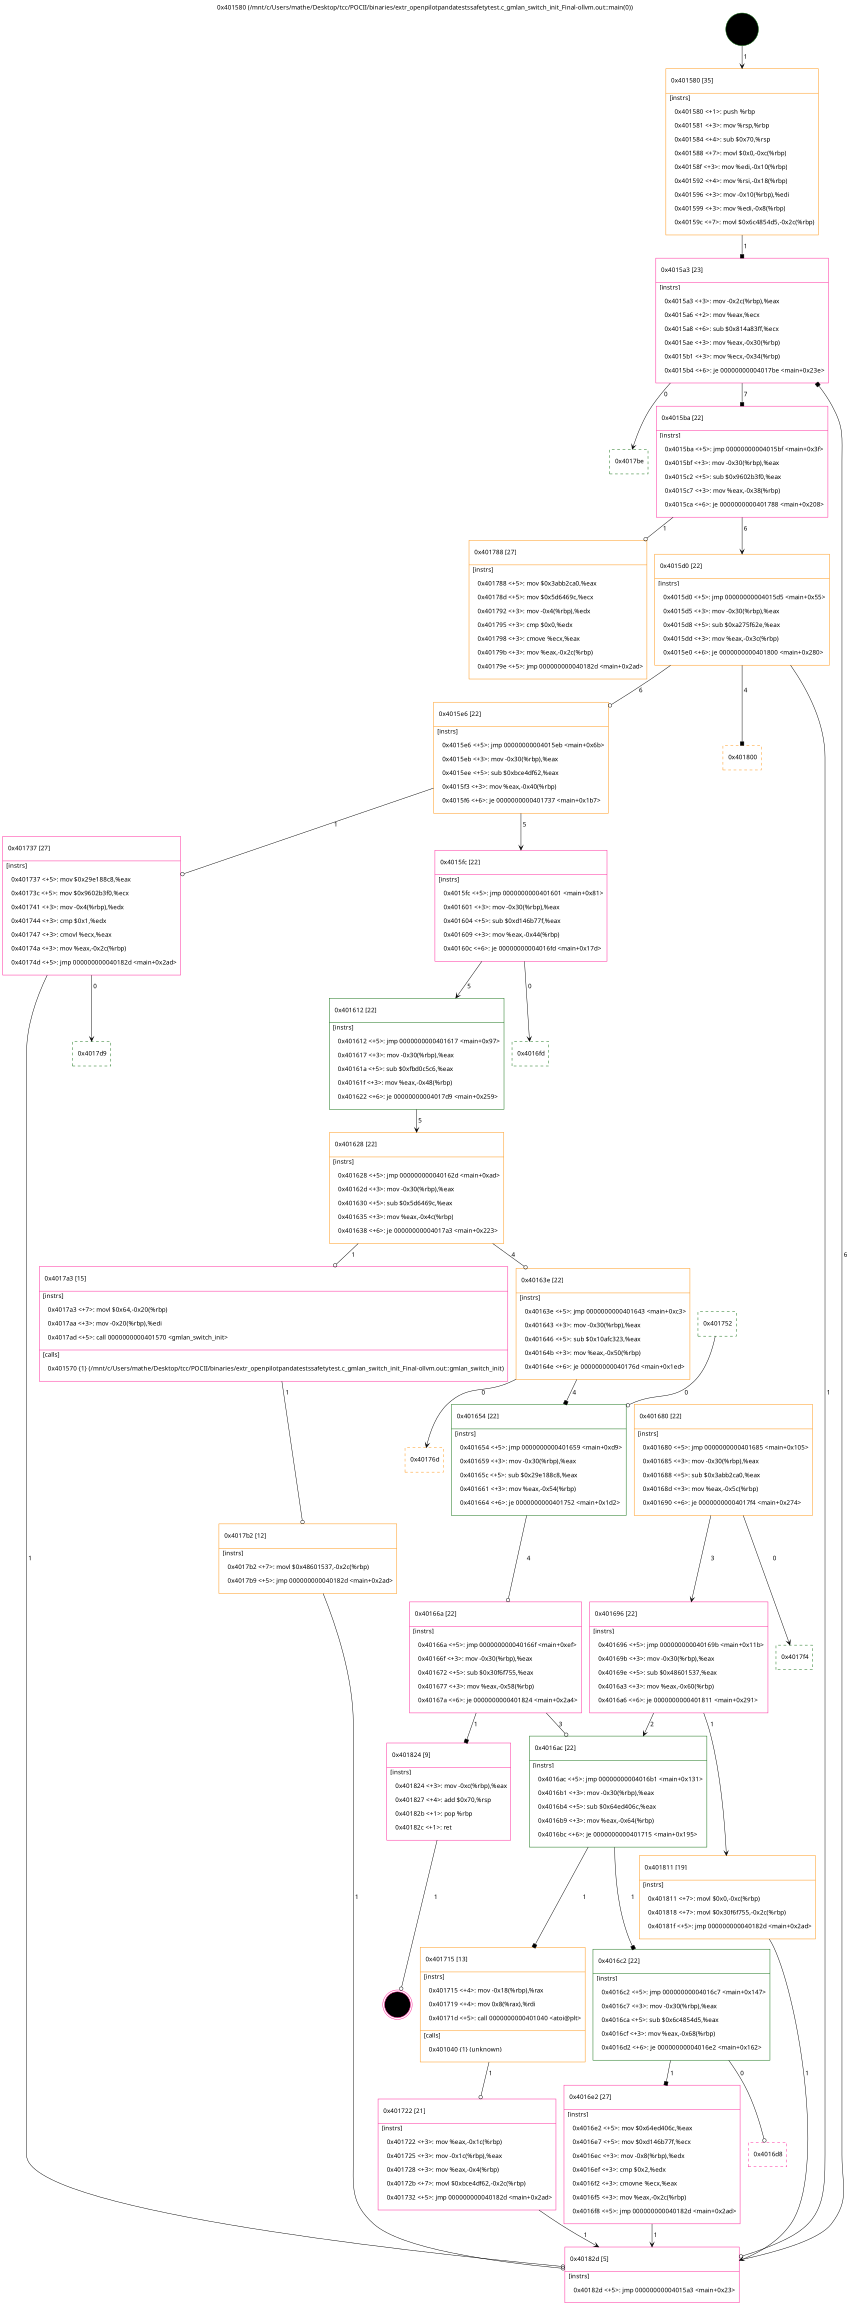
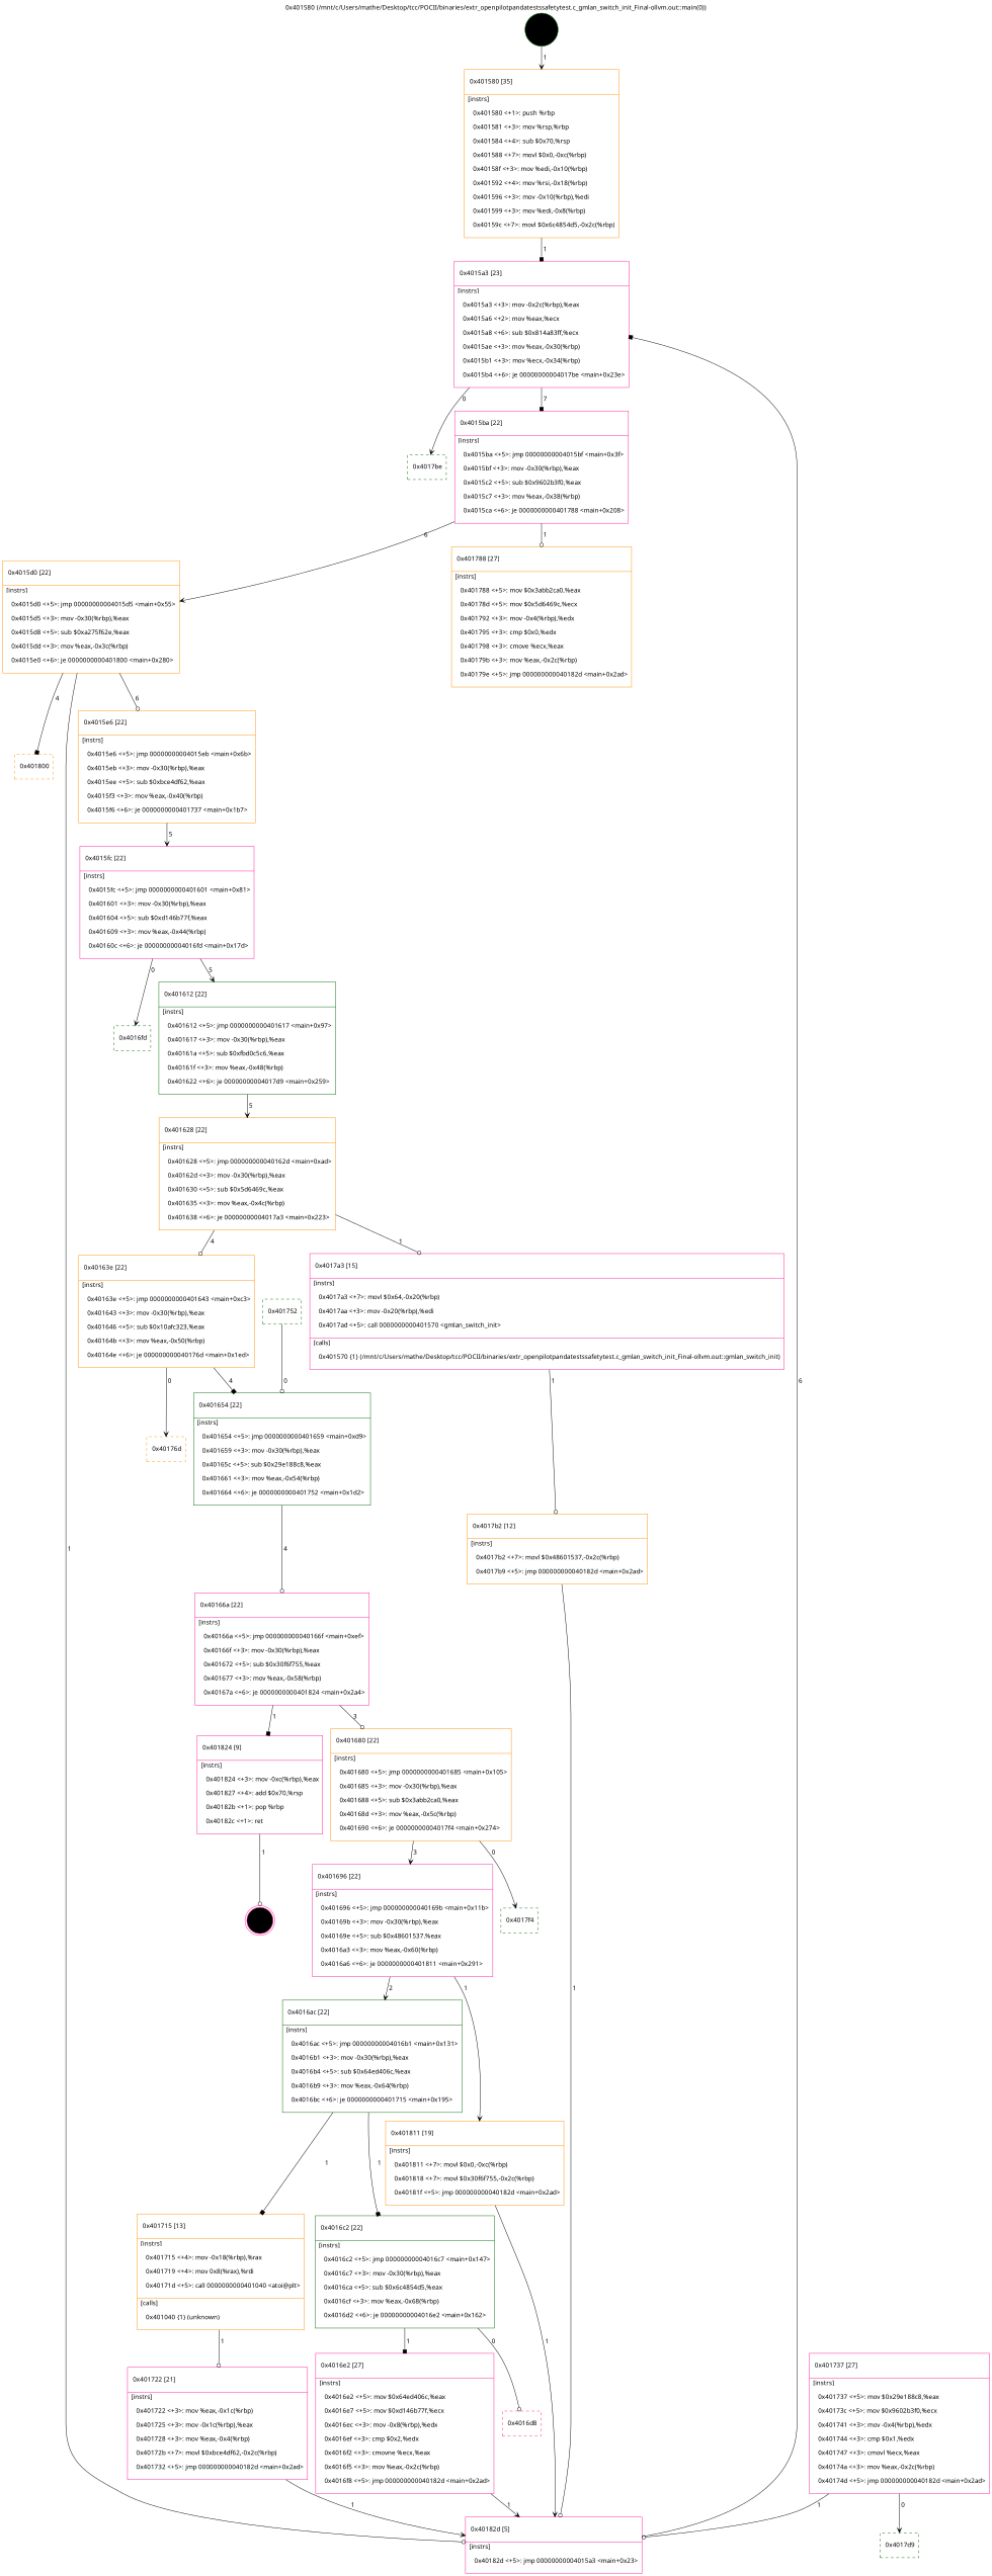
  digraph {
    fontname="Noto Sans"
    label="0x401580 (/mnt/c/Users/mathe/Desktop/tcc/POCII/binaries/extr_openpilotpandatestssafetytest.c_gmlan_switch_init_Final-ollvm.out::main(0))"
    labelloc=t
    node [color=deeppink fontname="Noto Sans" shape=record]
    edge [arrowhead=vee fontname="Noto Sans"]
    Entry [color=darkgreen fillcolor=black height=0.3 shape=circle style=filled width=0.3]
    n2 [color=darkorange label="{\n     0x401580 [35]\l\n     | [instrs]\l\n     &nbsp;&nbsp;0x401580 \<+1\>: push %rbp\l\n     &nbsp;&nbsp;0x401581 \<+3\>: mov %rsp,%rbp\l\n     &nbsp;&nbsp;0x401584 \<+4\>: sub $0x70,%rsp\l\n     &nbsp;&nbsp;0x401588 \<+7\>: movl $0x0,-0xc(%rbp)\l\n     &nbsp;&nbsp;0x40158f \<+3\>: mov %edi,-0x10(%rbp)\l\n     &nbsp;&nbsp;0x401592 \<+4\>: mov %rsi,-0x18(%rbp)\l\n     &nbsp;&nbsp;0x401596 \<+3\>: mov -0x10(%rbp),%edi\l\n     &nbsp;&nbsp;0x401599 \<+3\>: mov %edi,-0x8(%rbp)\l\n     &nbsp;&nbsp;0x40159c \<+7\>: movl $0x6c4854d5,-0x2c(%rbp)\l\n  }"]
    n3 [label="{\n     0x4015a3 [23]\l\n     | [instrs]\l\n     &nbsp;&nbsp;0x4015a3 \<+3\>: mov -0x2c(%rbp),%eax\l\n     &nbsp;&nbsp;0x4015a6 \<+2\>: mov %eax,%ecx\l\n     &nbsp;&nbsp;0x4015a8 \<+6\>: sub $0x814a83ff,%ecx\l\n     &nbsp;&nbsp;0x4015ae \<+3\>: mov %eax,-0x30(%rbp)\l\n     &nbsp;&nbsp;0x4015b1 \<+3\>: mov %ecx,-0x34(%rbp)\l\n     &nbsp;&nbsp;0x4015b4 \<+6\>: je 00000000004017be \<main+0x23e\>\l\n  }"]
    n4 [color=darkgreen label="{\n     0x4017be\l\n  }" style=dashed]
    n5 [label="{\n     0x4015ba [22]\l\n     | [instrs]\l\n     &nbsp;&nbsp;0x4015ba \<+5\>: jmp 00000000004015bf \<main+0x3f\>\l\n     &nbsp;&nbsp;0x4015bf \<+3\>: mov -0x30(%rbp),%eax\l\n     &nbsp;&nbsp;0x4015c2 \<+5\>: sub $0x9602b3f0,%eax\l\n     &nbsp;&nbsp;0x4015c7 \<+3\>: mov %eax,-0x38(%rbp)\l\n     &nbsp;&nbsp;0x4015ca \<+6\>: je 0000000000401788 \<main+0x208\>\l\n  }"]
    n6 [color=darkorange label="{\n     0x401788 [27]\l\n     | [instrs]\l\n     &nbsp;&nbsp;0x401788 \<+5\>: mov $0x3abb2ca0,%eax\l\n     &nbsp;&nbsp;0x40178d \<+5\>: mov $0x5d6469c,%ecx\l\n     &nbsp;&nbsp;0x401792 \<+3\>: mov -0x4(%rbp),%edx\l\n     &nbsp;&nbsp;0x401795 \<+3\>: cmp $0x0,%edx\l\n     &nbsp;&nbsp;0x401798 \<+3\>: cmove %ecx,%eax\l\n     &nbsp;&nbsp;0x40179b \<+3\>: mov %eax,-0x2c(%rbp)\l\n     &nbsp;&nbsp;0x40179e \<+5\>: jmp 000000000040182d \<main+0x2ad\>\l\n  }"]
    n7 [color=darkorange label="{\n     0x4015d0 [22]\l\n     | [instrs]\l\n     &nbsp;&nbsp;0x4015d0 \<+5\>: jmp 00000000004015d5 \<main+0x55\>\l\n     &nbsp;&nbsp;0x4015d5 \<+3\>: mov -0x30(%rbp),%eax\l\n     &nbsp;&nbsp;0x4015d8 \<+5\>: sub $0xa275f62e,%eax\l\n     &nbsp;&nbsp;0x4015dd \<+3\>: mov %eax,-0x3c(%rbp)\l\n     &nbsp;&nbsp;0x4015e0 \<+6\>: je 0000000000401800 \<main+0x280\>\l\n  }"]
    n8 [label="{\n     0x40182d [5]\l\n     | [instrs]\l\n     &nbsp;&nbsp;0x40182d \<+5\>: jmp 00000000004015a3 \<main+0x23\>\l\n  }"]
    n9 [color=darkorange label="{\n     0x401800\l\n  }" style=dashed]
    n10 [color=darkorange label="{\n     0x4015e6 [22]\l\n     | [instrs]\l\n     &nbsp;&nbsp;0x4015e6 \<+5\>: jmp 00000000004015eb \<main+0x6b\>\l\n     &nbsp;&nbsp;0x4015eb \<+3\>: mov -0x30(%rbp),%eax\l\n     &nbsp;&nbsp;0x4015ee \<+5\>: sub $0xbce4df62,%eax\l\n     &nbsp;&nbsp;0x4015f3 \<+3\>: mov %eax,-0x40(%rbp)\l\n     &nbsp;&nbsp;0x4015f6 \<+6\>: je 0000000000401737 \<main+0x1b7\>\l\n  }"]
    Exit [fillcolor=black height=0.3 peripheries=2 shape=circle style=filled width=0.3]
    n12 [label="{\n     0x401737 [27]\l\n     | [instrs]\l\n     &nbsp;&nbsp;0x401737 \<+5\>: mov $0x29e188c8,%eax\l\n     &nbsp;&nbsp;0x40173c \<+5\>: mov $0x9602b3f0,%ecx\l\n     &nbsp;&nbsp;0x401741 \<+3\>: mov -0x4(%rbp),%edx\l\n     &nbsp;&nbsp;0x401744 \<+3\>: cmp $0x1,%edx\l\n     &nbsp;&nbsp;0x401747 \<+3\>: cmovl %ecx,%eax\l\n     &nbsp;&nbsp;0x40174a \<+3\>: mov %eax,-0x2c(%rbp)\l\n     &nbsp;&nbsp;0x40174d \<+5\>: jmp 000000000040182d \<main+0x2ad\>\l\n  }"]
    n13 [label="{\n     0x4015fc [22]\l\n     | [instrs]\l\n     &nbsp;&nbsp;0x4015fc \<+5\>: jmp 0000000000401601 \<main+0x81\>\l\n     &nbsp;&nbsp;0x401601 \<+3\>: mov -0x30(%rbp),%eax\l\n     &nbsp;&nbsp;0x401604 \<+5\>: sub $0xd146b77f,%eax\l\n     &nbsp;&nbsp;0x401609 \<+3\>: mov %eax,-0x44(%rbp)\l\n     &nbsp;&nbsp;0x40160c \<+6\>: je 00000000004016fd \<main+0x17d\>\l\n  }"]
    n14 [color=darkorange label="{\n     0x4017b2 [12]\l\n     | [instrs]\l\n     &nbsp;&nbsp;0x4017b2 \<+7\>: movl $0x48601537,-0x2c(%rbp)\l\n     &nbsp;&nbsp;0x4017b9 \<+5\>: jmp 000000000040182d \<main+0x2ad\>\l\n  }"]
    n15 [color=darkgreen label="{\n     0x4017d9\l\n  }" style=dashed]
    n16 [color=darkgreen label="{\n     0x4016fd\l\n  }" style=dashed]
    n17 [color=darkgreen label="{\n     0x401612 [22]\l\n     | [instrs]\l\n     &nbsp;&nbsp;0x401612 \<+5\>: jmp 0000000000401617 \<main+0x97\>\l\n     &nbsp;&nbsp;0x401617 \<+3\>: mov -0x30(%rbp),%eax\l\n     &nbsp;&nbsp;0x40161a \<+5\>: sub $0xfbd0c5c6,%eax\l\n     &nbsp;&nbsp;0x40161f \<+3\>: mov %eax,-0x48(%rbp)\l\n     &nbsp;&nbsp;0x401622 \<+6\>: je 00000000004017d9 \<main+0x259\>\l\n  }"]
    n18 [label="{\n     0x401722 [21]\l\n     | [instrs]\l\n     &nbsp;&nbsp;0x401722 \<+3\>: mov %eax,-0x1c(%rbp)\l\n     &nbsp;&nbsp;0x401725 \<+3\>: mov -0x1c(%rbp),%eax\l\n     &nbsp;&nbsp;0x401728 \<+3\>: mov %eax,-0x4(%rbp)\l\n     &nbsp;&nbsp;0x40172b \<+7\>: movl $0xbce4df62,-0x2c(%rbp)\l\n     &nbsp;&nbsp;0x401732 \<+5\>: jmp 000000000040182d \<main+0x2ad\>\l\n  }"]
    n19 [color=darkorange label="{\n     0x401628 [22]\l\n     | [instrs]\l\n     &nbsp;&nbsp;0x401628 \<+5\>: jmp 000000000040162d \<main+0xad\>\l\n     &nbsp;&nbsp;0x40162d \<+3\>: mov -0x30(%rbp),%eax\l\n     &nbsp;&nbsp;0x401630 \<+5\>: sub $0x5d6469c,%eax\l\n     &nbsp;&nbsp;0x401635 \<+3\>: mov %eax,-0x4c(%rbp)\l\n     &nbsp;&nbsp;0x401638 \<+6\>: je 00000000004017a3 \<main+0x223\>\l\n  }"]
    n20 [label="{\n     0x4017a3 [15]\l\n     | [instrs]\l\n     &nbsp;&nbsp;0x4017a3 \<+7\>: movl $0x64,-0x20(%rbp)\l\n     &nbsp;&nbsp;0x4017aa \<+3\>: mov -0x20(%rbp),%edi\l\n     &nbsp;&nbsp;0x4017ad \<+5\>: call 0000000000401570 \<gmlan_switch_init\>\l\n     | [calls]\l\n     &nbsp;&nbsp;0x401570 \{1\} (/mnt/c/Users/mathe/Desktop/tcc/POCII/binaries/extr_openpilotpandatestssafetytest.c_gmlan_switch_init_Final-ollvm.out::gmlan_switch_init)\l\n  }"]
    n21 [color=darkorange label="{\n     0x40163e [22]\l\n     | [instrs]\l\n     &nbsp;&nbsp;0x40163e \<+5\>: jmp 0000000000401643 \<main+0xc3\>\l\n     &nbsp;&nbsp;0x401643 \<+3\>: mov -0x30(%rbp),%eax\l\n     &nbsp;&nbsp;0x401646 \<+5\>: sub $0x10afc323,%eax\l\n     &nbsp;&nbsp;0x40164b \<+3\>: mov %eax,-0x50(%rbp)\l\n     &nbsp;&nbsp;0x40164e \<+6\>: je 000000000040176d \<main+0x1ed\>\l\n  }"]
    n22 [color=darkorange label="{\n     0x40176d\l\n  }" style=dashed]
    n23 [color=darkgreen label="{\n     0x401654 [22]\l\n     | [instrs]\l\n     &nbsp;&nbsp;0x401654 \<+5\>: jmp 0000000000401659 \<main+0xd9\>\l\n     &nbsp;&nbsp;0x401659 \<+3\>: mov -0x30(%rbp),%eax\l\n     &nbsp;&nbsp;0x40165c \<+5\>: sub $0x29e188c8,%eax\l\n     &nbsp;&nbsp;0x401661 \<+3\>: mov %eax,-0x54(%rbp)\l\n     &nbsp;&nbsp;0x401664 \<+6\>: je 0000000000401752 \<main+0x1d2\>\l\n  }"]
    n24 [label="{\n     0x4016d8\l\n  }" style=dashed]
    n25 [label="{\n     0x40166a [22]\l\n     | [instrs]\l\n     &nbsp;&nbsp;0x40166a \<+5\>: jmp 000000000040166f \<main+0xef\>\l\n     &nbsp;&nbsp;0x40166f \<+3\>: mov -0x30(%rbp),%eax\l\n     &nbsp;&nbsp;0x401672 \<+5\>: sub $0x30f6f755,%eax\l\n     &nbsp;&nbsp;0x401677 \<+3\>: mov %eax,-0x58(%rbp)\l\n     &nbsp;&nbsp;0x40167a \<+6\>: je 0000000000401824 \<main+0x2a4\>\l\n  }"]
    n26 [label="{\n     0x4016e2 [27]\l\n     | [instrs]\l\n     &nbsp;&nbsp;0x4016e2 \<+5\>: mov $0x64ed406c,%eax\l\n     &nbsp;&nbsp;0x4016e7 \<+5\>: mov $0xd146b77f,%ecx\l\n     &nbsp;&nbsp;0x4016ec \<+3\>: mov -0x8(%rbp),%edx\l\n     &nbsp;&nbsp;0x4016ef \<+3\>: cmp $0x2,%edx\l\n     &nbsp;&nbsp;0x4016f2 \<+3\>: cmovne %ecx,%eax\l\n     &nbsp;&nbsp;0x4016f5 \<+3\>: mov %eax,-0x2c(%rbp)\l\n     &nbsp;&nbsp;0x4016f8 \<+5\>: jmp 000000000040182d \<main+0x2ad\>\l\n  }"]
    n27 [color=darkgreen label="{\n     0x401752\l\n  }" style=dashed]
    n28 [label="{\n     0x401824 [9]\l\n     | [instrs]\l\n     &nbsp;&nbsp;0x401824 \<+3\>: mov -0xc(%rbp),%eax\l\n     &nbsp;&nbsp;0x401827 \<+4\>: add $0x70,%rsp\l\n     &nbsp;&nbsp;0x40182b \<+1\>: pop %rbp\l\n     &nbsp;&nbsp;0x40182c \<+1\>: ret\l\n  }"]
    n29 [color=darkorange label="{\n     0x401680 [22]\l\n     | [instrs]\l\n     &nbsp;&nbsp;0x401680 \<+5\>: jmp 0000000000401685 \<main+0x105\>\l\n     &nbsp;&nbsp;0x401685 \<+3\>: mov -0x30(%rbp),%eax\l\n     &nbsp;&nbsp;0x401688 \<+5\>: sub $0x3abb2ca0,%eax\l\n     &nbsp;&nbsp;0x40168d \<+3\>: mov %eax,-0x5c(%rbp)\l\n     &nbsp;&nbsp;0x401690 \<+6\>: je 00000000004017f4 \<main+0x274\>\l\n  }"]
    n30 [color=darkgreen label="{\n     0x4016c2 [22]\l\n     | [instrs]\l\n     &nbsp;&nbsp;0x4016c2 \<+5\>: jmp 00000000004016c7 \<main+0x147\>\l\n     &nbsp;&nbsp;0x4016c7 \<+3\>: mov -0x30(%rbp),%eax\l\n     &nbsp;&nbsp;0x4016ca \<+5\>: sub $0x6c4854d5,%eax\l\n     &nbsp;&nbsp;0x4016cf \<+3\>: mov %eax,-0x68(%rbp)\l\n     &nbsp;&nbsp;0x4016d2 \<+6\>: je 00000000004016e2 \<main+0x162\>\l\n  }"]
    n31 [color=darkgreen label="{\n     0x4017f4\l\n  }" style=dashed]
    n32 [label="{\n     0x401696 [22]\l\n     | [instrs]\l\n     &nbsp;&nbsp;0x401696 \<+5\>: jmp 000000000040169b \<main+0x11b\>\l\n     &nbsp;&nbsp;0x40169b \<+3\>: mov -0x30(%rbp),%eax\l\n     &nbsp;&nbsp;0x40169e \<+5\>: sub $0x48601537,%eax\l\n     &nbsp;&nbsp;0x4016a3 \<+3\>: mov %eax,-0x60(%rbp)\l\n     &nbsp;&nbsp;0x4016a6 \<+6\>: je 0000000000401811 \<main+0x291\>\l\n  }"]
    n33 [color=darkorange label="{\n     0x401715 [13]\l\n     | [instrs]\l\n     &nbsp;&nbsp;0x401715 \<+4\>: mov -0x18(%rbp),%rax\l\n     &nbsp;&nbsp;0x401719 \<+4\>: mov 0x8(%rax),%rdi\l\n     &nbsp;&nbsp;0x40171d \<+5\>: call 0000000000401040 \<atoi@plt\>\l\n     | [calls]\l\n     &nbsp;&nbsp;0x401040 \{1\} (unknown)\l\n  }"]
    n34 [color=darkgreen label="{\n     0x4016ac [22]\l\n     | [instrs]\l\n     &nbsp;&nbsp;0x4016ac \<+5\>: jmp 00000000004016b1 \<main+0x131\>\l\n     &nbsp;&nbsp;0x4016b1 \<+3\>: mov -0x30(%rbp),%eax\l\n     &nbsp;&nbsp;0x4016b4 \<+5\>: sub $0x64ed406c,%eax\l\n     &nbsp;&nbsp;0x4016b9 \<+3\>: mov %eax,-0x64(%rbp)\l\n     &nbsp;&nbsp;0x4016bc \<+6\>: je 0000000000401715 \<main+0x195\>\l\n  }"]
    n35 [color=darkorange label="{\n     0x401811 [19]\l\n     | [instrs]\l\n     &nbsp;&nbsp;0x401811 \<+7\>: movl $0x0,-0xc(%rbp)\l\n     &nbsp;&nbsp;0x401818 \<+7\>: movl $0x30f6f755,-0x2c(%rbp)\l\n     &nbsp;&nbsp;0x40181f \<+5\>: jmp 000000000040182d \<main+0x2ad\>\l\n  }"]
    Entry -> n2 [label=" 1"]
    n2 -> n3 [arrowhead=box label=" 1"]
    n3 -> n4 [label=" 0"]
    n3 -> n5 [arrowhead=box label=" 7"]
    n5 -> n6 [arrowhead=odot label=" 1"]
    n5 -> n7 [label=" 6"]
    n7 -> n8 [arrowhead=odot label=" 1"]
    n7 -> n9 [arrowhead=box label=" 4"]
    n7 -> n10 [arrowhead=odot label=" 6"]
    n8 -> n3 [arrowhead=box label=" 6"]
-   n10 -> n12 [arrowhead=odot label=" 1"]
    n10 -> n13 [label=" 5"]
    n12 -> n8 [arrowhead=odot label=" 1"]
    n12 -> n15 [label=" 0"]
    n13 -> n16 [label=" 0"]
    n13 -> n17 [label=" 5"]
    n14 -> n8 [arrowhead=odot label=" 1"]
    n17 -> n19 [label=" 5"]
    n18 -> n8 [label=" 1"]
    n19 -> n20 [arrowhead=odot label=" 1"]
    n19 -> n21 [arrowhead=odot label=" 4"]
    n20 -> n14 [arrowhead=odot label=" 1"]
    n21 -> n22 [label=" 0"]
    n21 -> n23 [arrowhead=box label=" 4"]
    n23 -> n25 [arrowhead=odot label=" 4"]
    n25 -> n28 [arrowhead=box label=" 1"]
-   n25 -> n34 [arrowhead=odot label=" 3"]
+   n25 -> n29 [arrowhead=odot label=" 3"]
    n26 -> n8 [label=" 1"]
    n27 -> n23 [arrowhead=odot label=" 0"]
    n28 -> Exit [arrowhead=odot label=" 1"]
    n29 -> n31 [label=" 0"]
    n29 -> n32 [label=" 3"]
    n30 -> n24 [arrowhead=odot label=" 0"]
    n30 -> n26 [arrowhead=box label=" 1"]
    n32 -> n34 [label=" 2"]
    n32 -> n35 [label=" 1"]
    n33 -> n18 [arrowhead=odot label=" 1"]
    n34 -> n30 [arrowhead=box label=" 1"]
    n34 -> n33 [arrowhead=box label=" 1"]
    n35 -> n8 [label=" 1"]
  }
